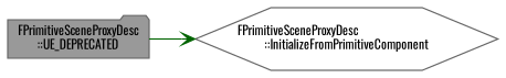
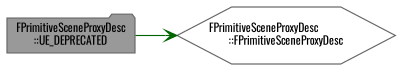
  digraph {
    rankdir=LR
    fontname=Oswald
    node [fontname=Oswald fontsize=10 style=filled]
    n1 [color=gray40 fillcolor=grey60 fontcolor=black height=0.2 label="FPrimitiveSceneProxyDesc\l::UE_DEPRECATED" shape=folder width=0.4]
-   n2 [color=grey40 fillcolor=white height=0.2 label="FPrimitiveSceneProxyDesc\l::InitializeFromPrimitiveComponent" shape=hexagon width=0.4]
+   n2 [color=grey40 fillcolor=white height=0.2 label="FPrimitiveSceneProxyDesc\l::FPrimitiveSceneProxyDesc" shape=hexagon width=0.4]
    n1 -> n2 [color=darkgreen fontname=Oswald fontsize=10 labelfontname=Helvetica labelfontsize=10 style=solid arrowhead=vee]
  }
